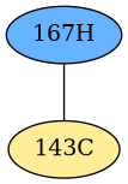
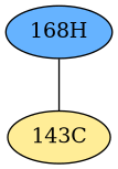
  graph {
    node [style=radial]
-   "167H" [fillcolor="#66B3FF"]
+   "167H" [fillcolor="#66B3FF" label="168H"]
    "143C" [fillcolor="#FFED97"]
    "167H" -- "143C" [penwidth=1]
  }
